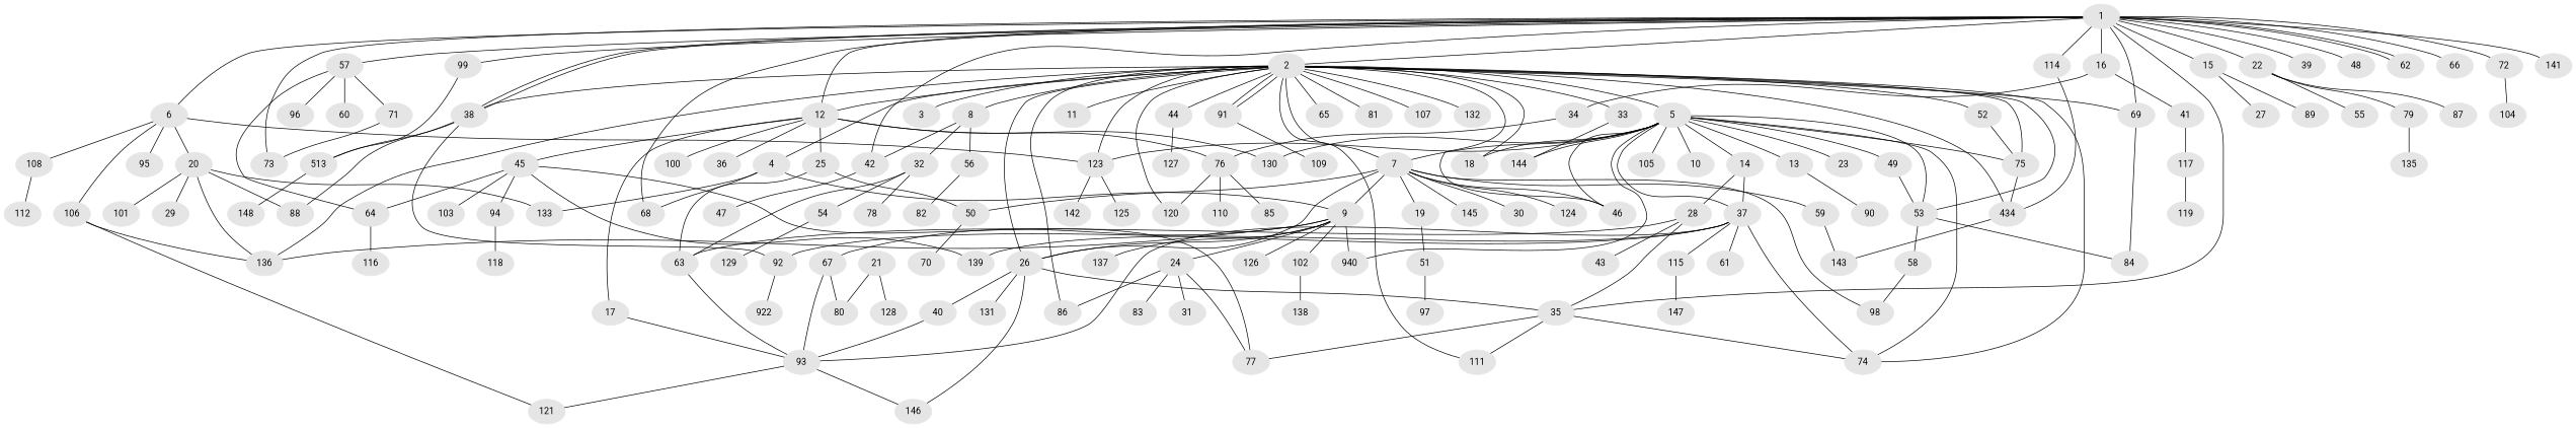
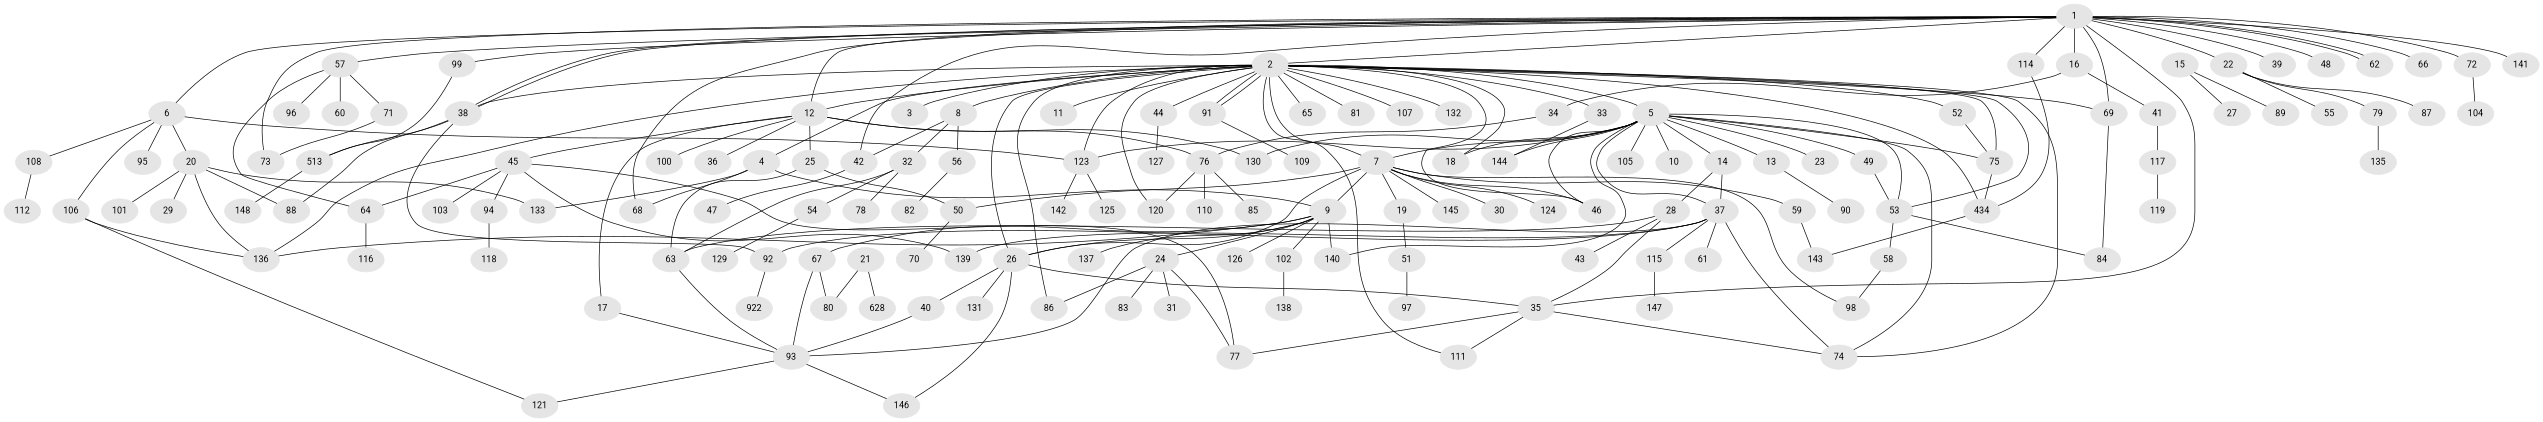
  graph {
    fontname=Roboto
    node [color=gray90 fontname=Roboto style=filled]
    edge [fontname=Roboto]
    1
    2
    6
    12
    15
    16
    22
    35
    38
    39
    42
    48
    57
    62
    66
    68
    69
    72
    73
    99
    114
    141
    3
    4
    5
    7
    8
    11
    18
    26
    33
    44
    46
    52
    53
    65
    74
    75
    81
    86
    91
    107
    111
    120
    123
    132
    n47 [label=434]
    136
    20
    95
    106
    108
    130
    17
    25
    36
    45
    76
    100
    27
    89
    34
    41
    55
    79
    87
    77
    88
    92
    n70 [label=513]
    47
    64
    60
    71
    96
    84
    104
    9
    133
    10
    13
    14
    23
    37
    49
    105
-   140 [label=940]
+   140
    144
    19
    30
    50
    59
    98
    124
    145
    32
    56
    40
    131
    146
    127
    58
    109
    125
    142
    143
    24
    67
    102
    126
    137
    90
    28
    93
    61
    115
    139
    29
    101
    121
    112
    51
    70
    63
    54
    78
    82
    31
    83
    80
    138
    94
    103
    85
    110
    21
-   128
+   128 [label=628]
    43
    117
    97
    135
    129
    n143 [label=922]
    147
    148
    119
    116
    118
    1 -- 2
    1 -- 6
    1 -- 12
-   1 -- 15
    1 -- 16
    1 -- 22
    1 -- 35
    1 -- 38
    1 -- 38
    1 -- 39
    1 -- 42
    1 -- 48
    1 -- 57
    1 -- 62
    1 -- 62
    1 -- 66
    1 -- 68
    1 -- 69
    1 -- 72
    1 -- 73
    1 -- 99
    1 -- 114
    1 -- 141
    2 -- 12
    2 -- 38
    2 -- 69
    2 -- 3
    2 -- 4
    2 -- 5
    2 -- 7
    2 -- 8
    2 -- 11
    2 -- 18
    2 -- 26
    2 -- 33
    2 -- 44
    2 -- 46
    2 -- 52
    2 -- 53
    2 -- 65
    2 -- 74
    2 -- 75
    2 -- 81
    2 -- 86
    2 -- 91
    2 -- 91
    2 -- 107
    2 -- 111
    2 -- 120
    2 -- 123
    2 -- 132
    2 -- n47
    2 -- 136
    6 -- 123
    6 -- 20
    6 -- 95
    6 -- 106
    6 -- 108
    12 -- 130
    12 -- 17
    12 -- 25
    12 -- 36
    12 -- 45
    12 -- 76
    12 -- 100
    15 -- 27
    15 -- 89
    16 -- 34
    16 -- 41
    22 -- 55
    22 -- 79
    22 -- 87
    35 -- 74
    35 -- 111
    35 -- 77
    38 -- 88
    38 -- 92
    38 -- n70
    42 -- 47
    57 -- 64
    57 -- 60
    57 -- 71
    57 -- 96
    69 -- 84
    72 -- 104
    99 -- n70
    114 -- n47
    4 -- 68
    4 -- 9
    4 -- 133
    5 -- 7
    5 -- 18
    5 -- 46
    5 -- 53
    5 -- 74
    5 -- 75
    5 -- 123
    5 -- 130
    5 -- 10
    5 -- 13
    5 -- 14
    5 -- 23
    5 -- 37
    5 -- 49
    5 -- 105
    5 -- 140
    5 -- 144
    7 -- 26
    7 -- 46
    7 -- 9
    7 -- 19
    7 -- 30
    7 -- 50
    7 -- 59
    7 -- 98
    7 -- 124
    7 -- 145
    8 -- 42
    8 -- 32
    8 -- 56
    26 -- 35
    26 -- 40
    26 -- 131
    26 -- 146
    33 -- 144
    44 -- 127
    52 -- 75
    53 -- 84
    53 -- 58
    75 -- n47
    91 -- 109
    123 -- 125
    123 -- 142
    n47 -- 143
    20 -- 136
    20 -- 88
    20 -- 133
    20 -- 29
    20 -- 101
    106 -- 136
    106 -- 121
    108 -- 112
    17 -- 93
    25 -- 50
    25 -- 63
    45 -- 77
    45 -- 64
    45 -- 139
    45 -- 94
    45 -- 103
    76 -- 120
    76 -- 85
    76 -- 110
    34 -- 76
    41 -- 117
    79 -- 135
    92 -- n143
    n70 -- 148
    64 -- 116
    71 -- 73
    9 -- 26
    9 -- 136
    9 -- 140
    9 -- 24
    9 -- 67
    9 -- 102
    9 -- 126
    9 -- 137
    13 -- 90
    14 -- 37
    14 -- 28
    37 -- 74
    37 -- 92
    37 -- 93
    37 -- 61
    37 -- 115
    37 -- 139
    49 -- 53
    19 -- 51
    50 -- 70
    59 -- 143
    32 -- 63
    32 -- 54
    32 -- 78
    56 -- 82
    40 -- 93
    58 -- 98
    24 -- 86
    24 -- 77
    24 -- 31
    24 -- 83
    67 -- 93
    67 -- 80
    102 -- 138
    28 -- 35
    28 -- 63
    28 -- 43
    93 -- 146
    93 -- 121
    115 -- 147
    51 -- 97
    63 -- 93
    54 -- 129
    94 -- 118
    21 -- 80
    21 -- 128
    117 -- 119
  }
